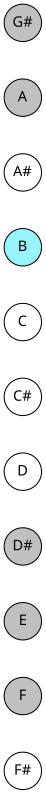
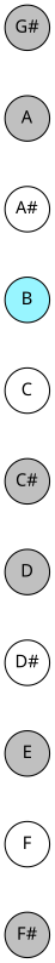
  graph {
    fontname="Noto Sans"
    mindist=.1
    node [fillcolor=gray fontname="Noto Sans" margin=0 shape=circle style=filled]
    edge [fontname="Noto Sans" style=invis]
    E
-   F
-   "F#" [fillcolor=white]
+   F [fillcolor=white]
+   "F#"
    "G#"
    A
    "A#" [fillcolor=white]
    B [fillcolor=cadetblue1]
    C [fillcolor=white]
-   "C#" [fillcolor=white]
-   D [fillcolor=white]
-   "D#"
+   "C#"
+   D
+   "D#" [fillcolor=white]
    subgraph sub_1 {
      E
      F
      "F#"
      "G#"
      A
      "A#"
      B
      C
      "C#"
      D
      "D#"
    }
    E -- F
    F -- "F#"
    "G#" -- A
    A -- "A#"
    "A#" -- B
    B -- C
    C -- "C#"
    "C#" -- D
    D -- "D#"
    "D#" -- E
  }
